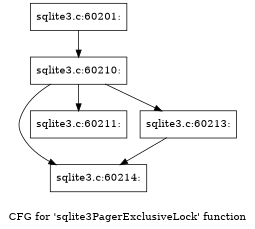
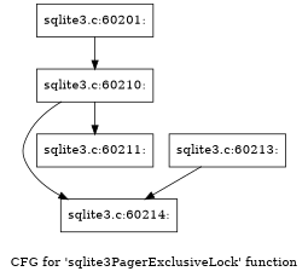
  digraph {
    label="CFG for 'sqlite3PagerExclusiveLock' function"
    node [shape=record]
    n1 [label="{sqlite3.c:60201:}"]
    n2 [label="{sqlite3.c:60210:}"]
    n3 [label="{sqlite3.c:60214:}"]
    n4 [label="{sqlite3.c:60211:}"]
    n5 [label="{sqlite3.c:60213:}"]
    n1 -> n2
    n2 -> n3
    n2 -> n4
-   n2 -> n5
    n5 -> n3
  }
